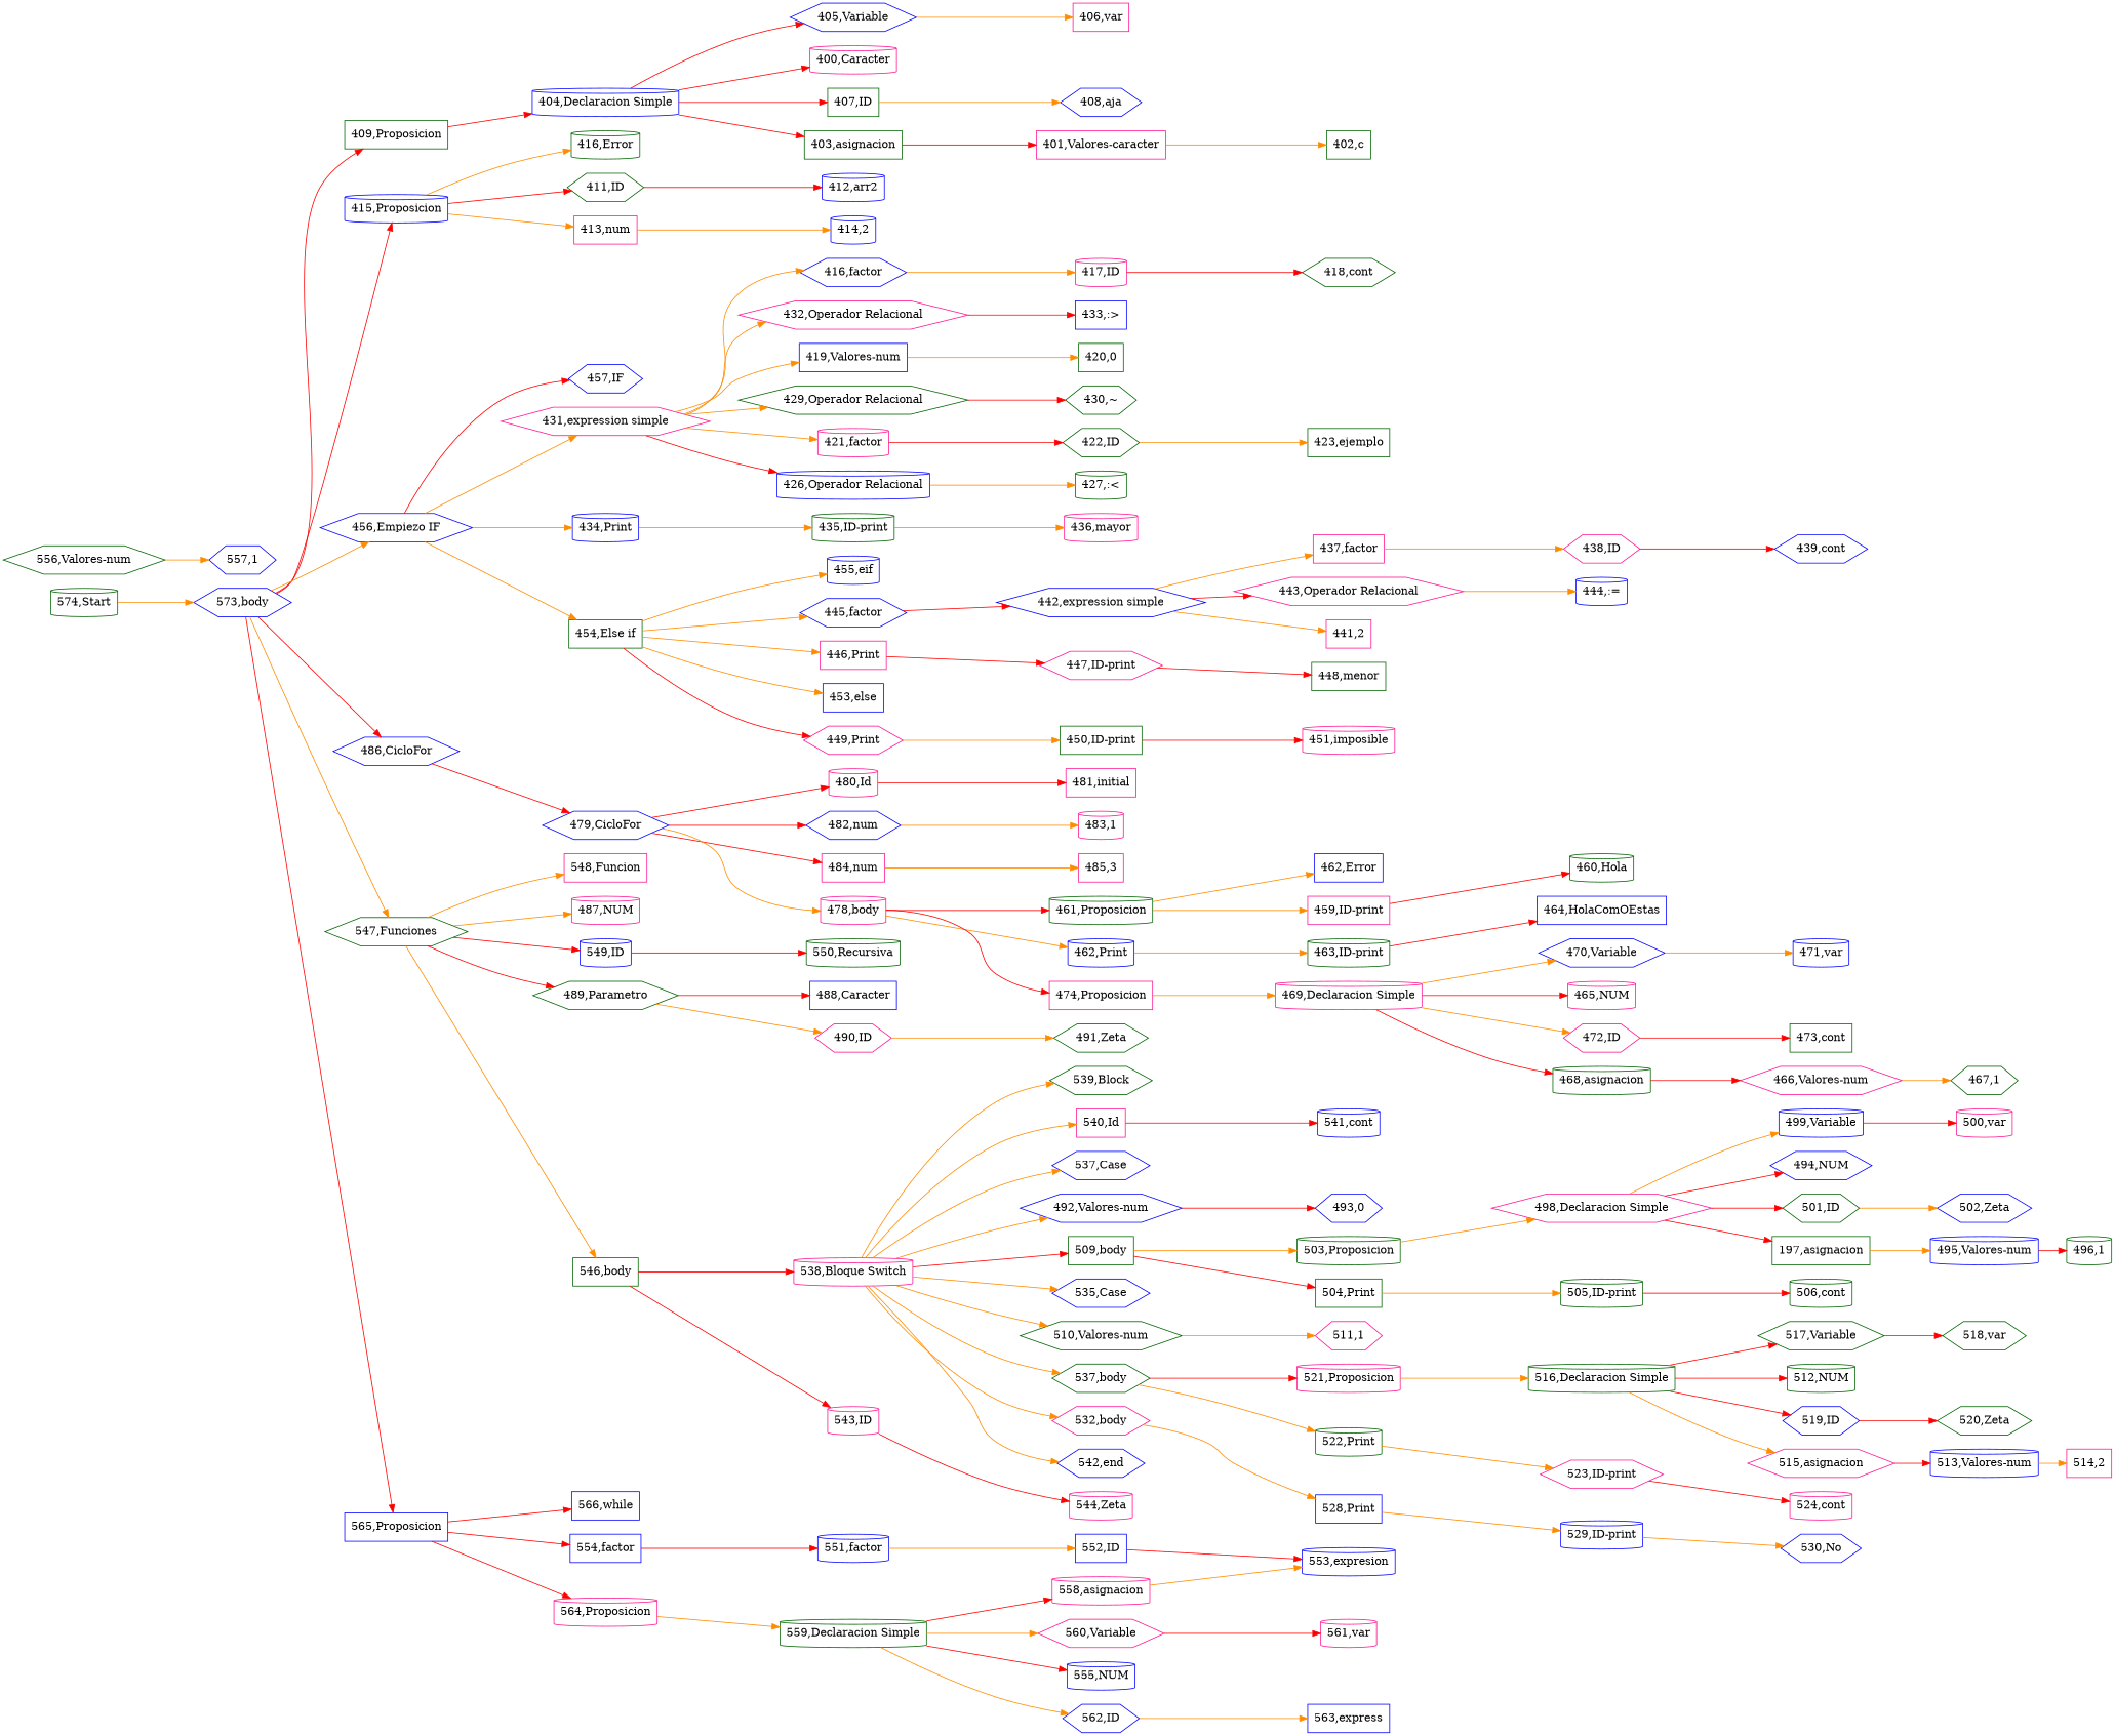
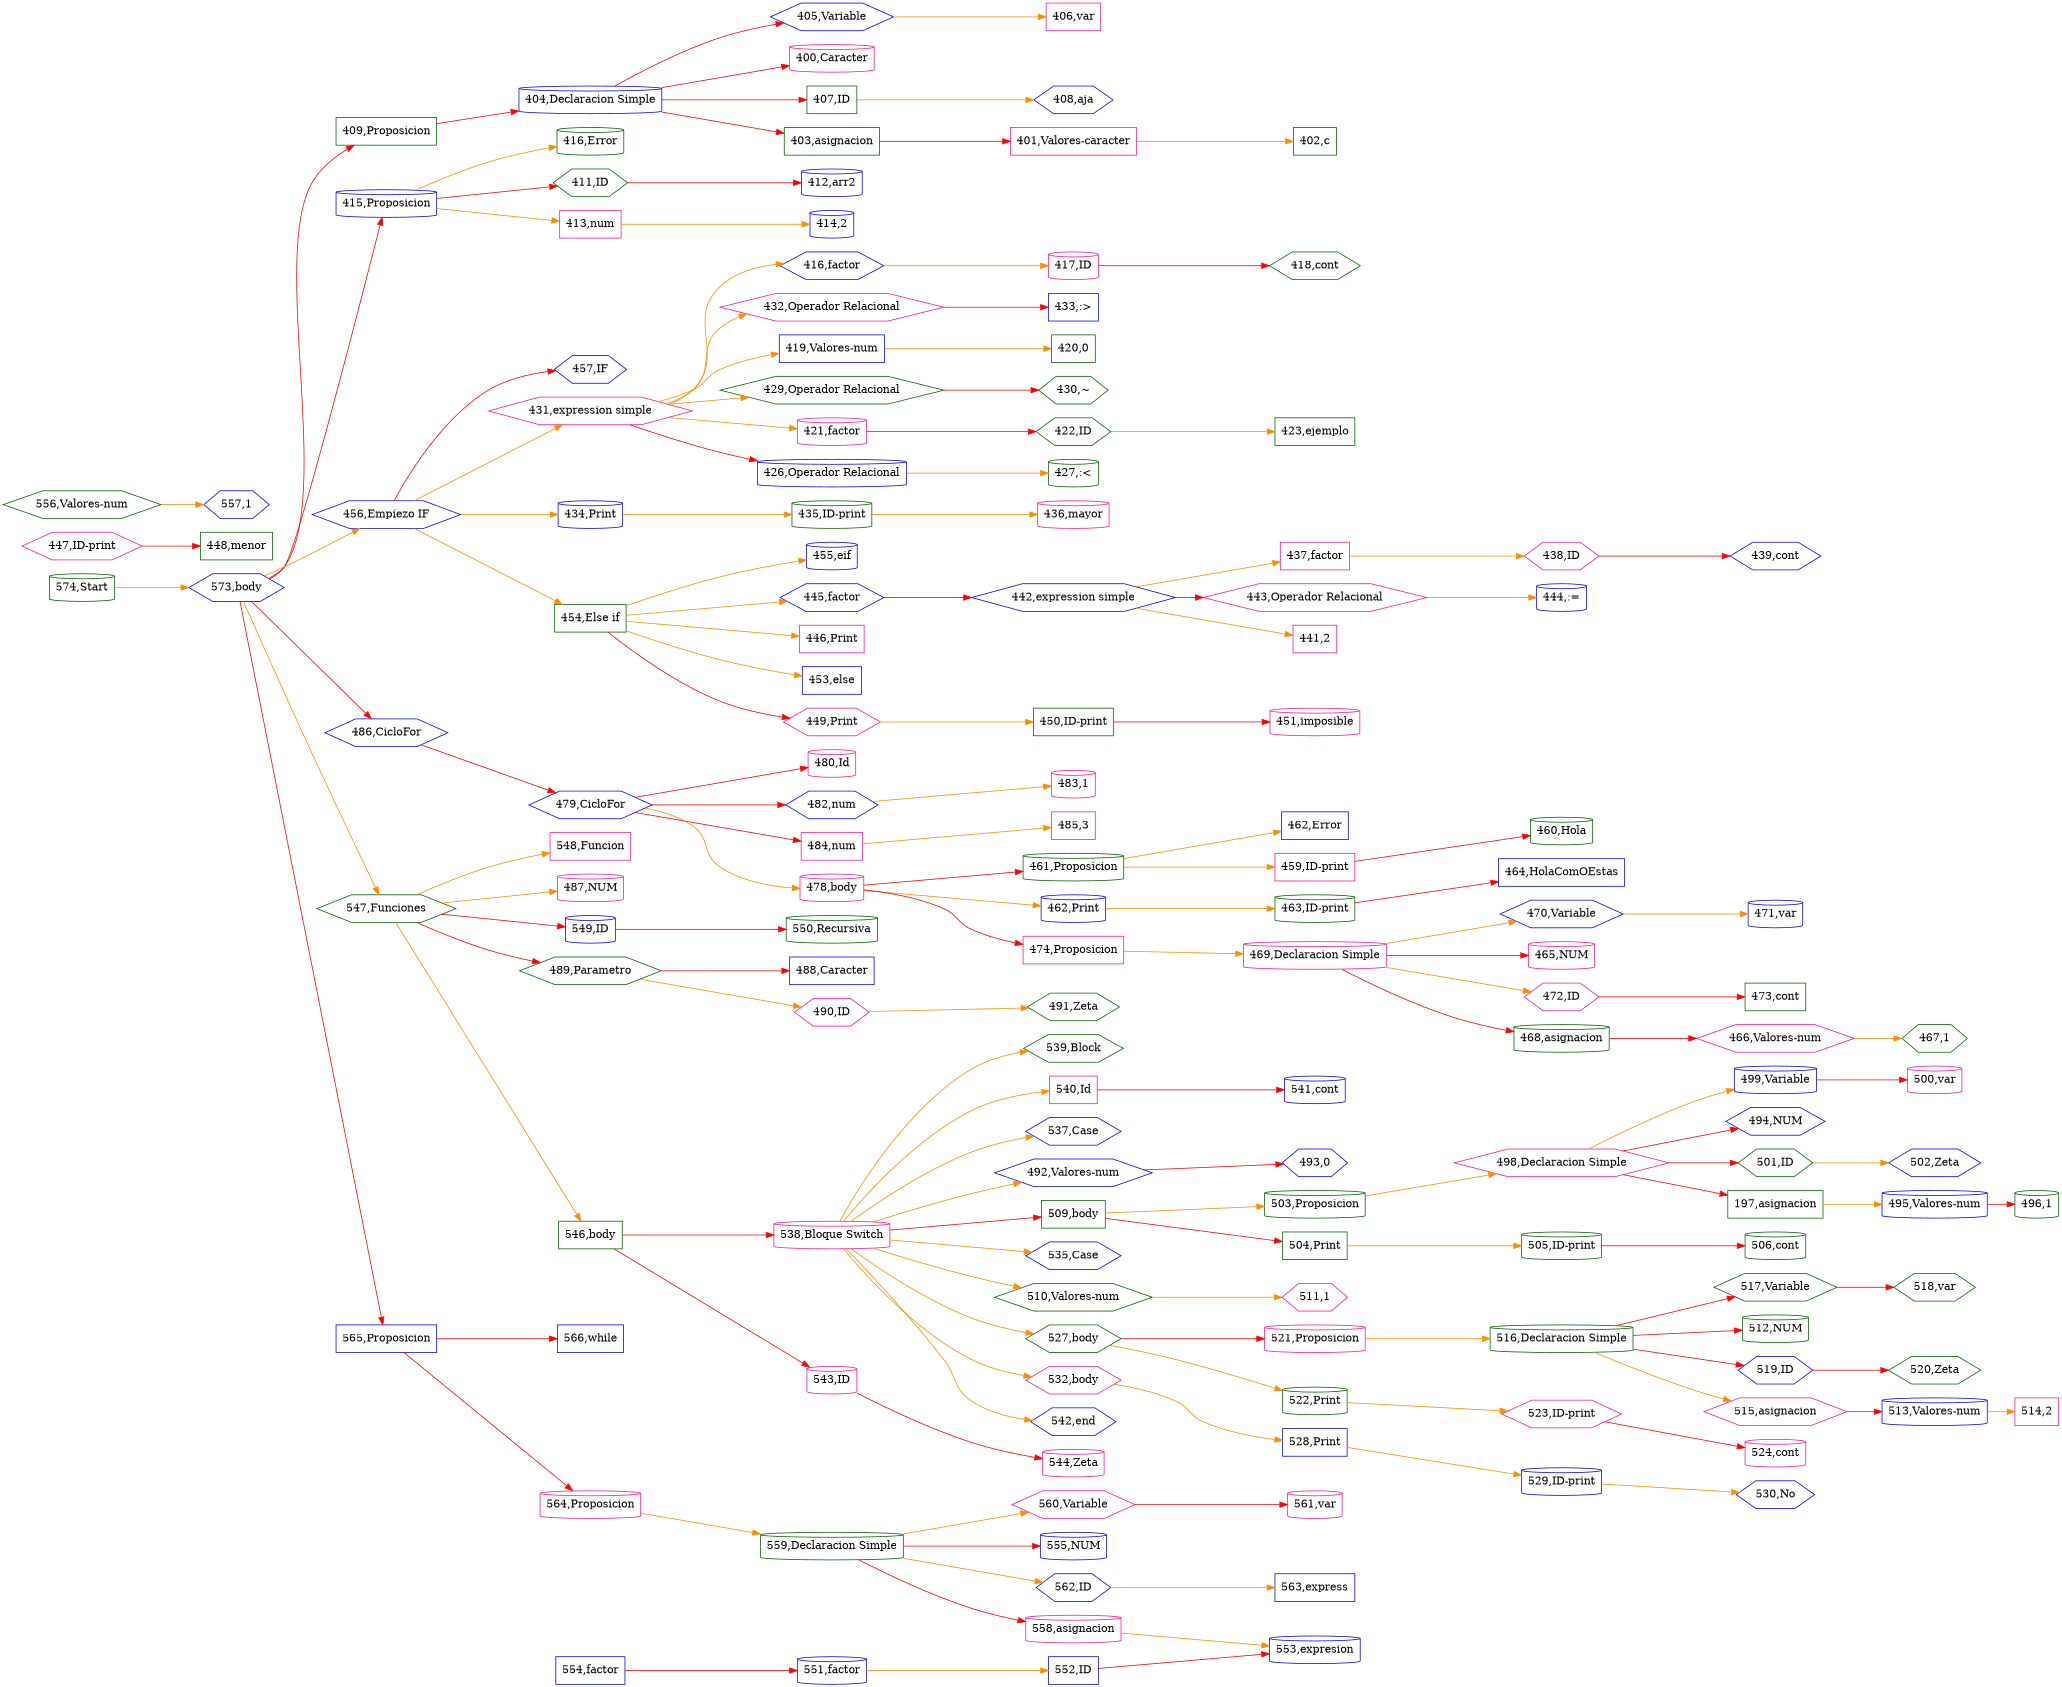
  digraph {
    rankdir=LR
    node [color=blue shape=cylinder]
    edge [color=darkorange]
    "574,Start" [color=darkgreen]
    "573,body" [shape=hexagon]
    "409,Proposicion" [color=darkgreen shape=box]
    "415,Proposicion"
    "456,Empiezo IF" [shape=hexagon]
    "486,CicloFor" [shape=hexagon]
    "547,Funciones" [color=darkgreen shape=hexagon]
    "565,Proposicion" [shape=box]
    "404,Declaracion Simple"
    "416,Error" [color=darkgreen]
    "411,ID" [color=darkgreen shape=hexagon]
    "413,num" [color=deeppink shape=box]
    "457,IF" [shape=hexagon]
    "431,expression simple" [color=deeppink shape=hexagon]
    "434,Print"
    "454,Else if" [color=darkgreen shape=box]
    "479,CicloFor" [shape=hexagon]
    "548,Funcion" [color=deeppink shape=box]
    "487,NUM" [color=deeppink]
    "549,ID"
    "489,Parametro" [color=darkgreen shape=hexagon]
    "546,body" [color=darkgreen shape=box]
    "566,while" [shape=box]
    "554,factor" [shape=box]
    "564,Proposicion" [color=deeppink]
    "405,Variable" [shape=hexagon]
    "400,Caracter" [color=deeppink]
    "407,ID" [color=darkgreen shape=box]
    "403,asignacion" [color=darkgreen shape=box]
    "406,var" [color=deeppink shape=box]
    "408,aja" [shape=hexagon]
    "401,Valores-caracter" [color=deeppink shape=box]
    "402,c" [color=darkgreen shape=box]
    "412,arr2"
    "414,2"
    "416,factor" [shape=hexagon]
    "432,Operador Relacional" [color=deeppink shape=hexagon]
    "419,Valores-num" [shape=box]
    "429,Operador Relacional" [color=darkgreen shape=hexagon]
    "421,factor" [color=deeppink]
    "426,Operador Relacional"
    "435,ID-print" [color=darkgreen]
    "455,eif"
    "445,factor" [shape=hexagon]
    "446,Print" [color=deeppink shape=box]
    "453,else" [shape=box]
    "449,Print" [color=deeppink shape=hexagon]
    "417,ID" [color=deeppink]
    "433,:>" [shape=box]
    "420,0" [color=darkgreen shape=box]
    "430,~" [color=darkgreen shape=hexagon]
    "422,ID" [color=darkgreen shape=hexagon]
    "427,:<" [color=darkgreen]
    "418,cont" [color=darkgreen shape=hexagon]
    "423,ejemplo" [color=darkgreen shape=box]
    "436,mayor" [color=deeppink]
    "442,expression simple" [shape=hexagon]
    "447,ID-print" [color=deeppink shape=hexagon]
    "450,ID-print" [color=darkgreen shape=box]
    "437,factor" [color=deeppink shape=box]
    "443,Operador Relacional" [color=deeppink shape=hexagon]
    "441,2" [color=deeppink shape=box]
    "438,ID" [color=deeppink shape=hexagon]
    "444,:="
    "439,cont" [shape=hexagon]
    "448,menor" [color=darkgreen shape=box]
    "451,imposible" [color=deeppink]
    "480,Id" [color=deeppink]
    "482,num" [shape=hexagon]
    "484,num" [color=deeppink shape=box]
    "478,body" [color=deeppink]
-   "481,initial" [color=deeppink shape=box]
    "483,1" [color=deeppink]
    "485,3" [color=deeppink shape=box]
    "461,Proposicion" [color=darkgreen]
    "462,Print"
    "474,Proposicion" [color=deeppink shape=box]
    "462,Error" [shape=box]
    "459,ID-print" [color=deeppink shape=box]
    "463,ID-print" [color=darkgreen]
    "469,Declaracion Simple" [color=deeppink]
    "460,Hola" [color=darkgreen]
    "464,HolaComOEstas" [shape=box]
    "470,Variable" [shape=hexagon]
    "465,NUM" [color=deeppink]
    "472,ID" [color=deeppink shape=hexagon]
    "468,asignacion" [color=darkgreen]
    "471,var"
    "473,cont" [color=darkgreen shape=box]
    "466,Valores-num" [color=deeppink shape=hexagon]
    "467,1" [color=darkgreen shape=hexagon]
    "550,Recursiva" [color=darkgreen]
    "488,Caracter" [shape=box]
    "490,ID" [color=deeppink shape=hexagon]
    "538,Bloque Switch" [color=deeppink]
    "543,ID" [color=deeppink]
    "491,Zeta" [color=darkgreen shape=hexagon]
    "539,Block" [color=darkgreen shape=hexagon]
    "540,Id" [color=deeppink shape=box]
    "537,Case" [shape=hexagon]
    "492,Valores-num" [shape=hexagon]
    "509,body" [color=darkgreen shape=box]
    "535,Case" [shape=hexagon]
    "510,Valores-num" [color=darkgreen shape=hexagon]
-   "527,body" [color=darkgreen shape=hexagon label="537,body"]
+   "527,body" [color=darkgreen shape=hexagon]
    "532,body" [color=deeppink shape=hexagon]
    "542,end" [shape=hexagon]
    "544,Zeta" [color=deeppink]
    "541,cont"
    "493,0" [shape=hexagon]
    "503,Proposicion" [color=darkgreen]
    "504,Print" [color=darkgreen shape=box]
    "511,1" [color=deeppink shape=hexagon]
    "521,Proposicion" [color=deeppink]
    "522,Print" [color=darkgreen]
    "528,Print" [shape=box]
    "498,Declaracion Simple" [color=deeppink shape=hexagon]
    "505,ID-print" [color=darkgreen]
    "499,Variable"
    "494,NUM" [shape=hexagon]
    "501,ID" [color=darkgreen shape=hexagon]
    n122 [color=darkgreen label="197,asignacion" shape=box]
    "500,var" [color=deeppink]
    "502,Zeta" [shape=hexagon]
    "495,Valores-num"
    "496,1" [color=darkgreen]
    "506,cont" [color=darkgreen]
    "516,Declaracion Simple" [color=darkgreen]
    "523,ID-print" [color=deeppink shape=hexagon]
    "517,Variable" [color=darkgreen shape=hexagon]
    "512,NUM" [color=darkgreen]
    "519,ID" [shape=hexagon]
    "515,asignacion" [color=deeppink shape=hexagon]
    "518,var" [color=darkgreen shape=hexagon]
    "520,Zeta" [color=darkgreen shape=hexagon]
    "513,Valores-num"
    "514,2" [color=deeppink shape=box]
    "524,cont" [color=deeppink]
    "529,ID-print"
    "530,No" [shape=hexagon]
    "551,factor"
    "559,Declaracion Simple" [color=darkgreen]
    "552,ID" [shape=box]
    "553,expresion"
    "560,Variable" [color=deeppink shape=hexagon]
    "555,NUM"
    "562,ID" [shape=hexagon]
    "558,asignacion" [color=deeppink]
    "561,var" [color=deeppink]
    "563,express" [shape=box]
    "556,Valores-num" [color=darkgreen shape=hexagon]
    "557,1" [shape=hexagon]
    "574,Start" -> "573,body"
    "573,body" -> "409,Proposicion" [color=red]
    "573,body" -> "415,Proposicion" [color=red]
    "573,body" -> "456,Empiezo IF"
    "573,body" -> "486,CicloFor" [color=red]
    "573,body" -> "547,Funciones"
    "573,body" -> "565,Proposicion" [color=red]
    "409,Proposicion" -> "404,Declaracion Simple" [color=red]
    "415,Proposicion" -> "416,Error"
    "415,Proposicion" -> "411,ID" [color=red]
    "415,Proposicion" -> "413,num"
    "456,Empiezo IF" -> "457,IF" [color=red]
    "456,Empiezo IF" -> "431,expression simple"
    "456,Empiezo IF" -> "434,Print"
    "456,Empiezo IF" -> "454,Else if"
    "486,CicloFor" -> "479,CicloFor" [color=red]
    "547,Funciones" -> "548,Funcion"
    "547,Funciones" -> "487,NUM"
    "547,Funciones" -> "549,ID" [color=red]
    "547,Funciones" -> "489,Parametro" [color=red]
    "547,Funciones" -> "546,body"
    "565,Proposicion" -> "566,while" [color=red]
-   "565,Proposicion" -> "554,factor" [color=red]
    "565,Proposicion" -> "564,Proposicion" [color=red]
    "404,Declaracion Simple" -> "405,Variable" [color=red]
    "404,Declaracion Simple" -> "400,Caracter" [color=red]
    "404,Declaracion Simple" -> "407,ID" [color=red]
    "404,Declaracion Simple" -> "403,asignacion" [color=red]
    "411,ID" -> "412,arr2" [color=red]
    "413,num" -> "414,2"
    "431,expression simple" -> "416,factor"
    "431,expression simple" -> "432,Operador Relacional"
    "431,expression simple" -> "419,Valores-num"
    "431,expression simple" -> "429,Operador Relacional"
    "431,expression simple" -> "421,factor"
    "431,expression simple" -> "426,Operador Relacional" [color=red]
    "434,Print" -> "435,ID-print"
    "454,Else if" -> "455,eif"
    "454,Else if" -> "445,factor"
    "454,Else if" -> "446,Print"
    "454,Else if" -> "453,else"
    "454,Else if" -> "449,Print" [color=red]
    "479,CicloFor" -> "480,Id" [color=red]
    "479,CicloFor" -> "482,num" [color=red]
    "479,CicloFor" -> "484,num" [color=red]
    "479,CicloFor" -> "478,body"
    "549,ID" -> "550,Recursiva" [color=red]
    "489,Parametro" -> "488,Caracter" [color=red]
    "489,Parametro" -> "490,ID"
    "546,body" -> "538,Bloque Switch" [color=red]
    "546,body" -> "543,ID" [color=red]
    "554,factor" -> "551,factor" [color=red]
    "564,Proposicion" -> "559,Declaracion Simple"
    "405,Variable" -> "406,var"
    "407,ID" -> "408,aja"
    "403,asignacion" -> "401,Valores-caracter" [color=red]
    "401,Valores-caracter" -> "402,c"
    "416,factor" -> "417,ID"
    "432,Operador Relacional" -> "433,:>" [color=red]
    "419,Valores-num" -> "420,0"
    "429,Operador Relacional" -> "430,~" [color=red]
    "421,factor" -> "422,ID" [color=red]
    "426,Operador Relacional" -> "427,:<"
    "435,ID-print" -> "436,mayor"
    "445,factor" -> "442,expression simple" [color=red]
-   "446,Print" -> "447,ID-print" [color=red]
    "449,Print" -> "450,ID-print"
    "417,ID" -> "418,cont" [color=red]
    "422,ID" -> "423,ejemplo"
    "442,expression simple" -> "437,factor"
    "442,expression simple" -> "443,Operador Relacional" [color=red]
    "442,expression simple" -> "441,2"
    "447,ID-print" -> "448,menor" [color=red]
    "450,ID-print" -> "451,imposible" [color=red]
    "437,factor" -> "438,ID"
    "443,Operador Relacional" -> "444,:="
    "438,ID" -> "439,cont" [color=red]
-   "480,Id" -> "481,initial" [color=red]
    "482,num" -> "483,1"
    "484,num" -> "485,3"
    "478,body" -> "461,Proposicion" [color=red]
    "478,body" -> "462,Print"
    "478,body" -> "474,Proposicion" [color=red]
    "461,Proposicion" -> "462,Error"
    "461,Proposicion" -> "459,ID-print"
    "462,Print" -> "463,ID-print"
    "474,Proposicion" -> "469,Declaracion Simple"
    "459,ID-print" -> "460,Hola" [color=red]
    "463,ID-print" -> "464,HolaComOEstas" [color=red]
    "469,Declaracion Simple" -> "470,Variable"
    "469,Declaracion Simple" -> "465,NUM" [color=red]
    "469,Declaracion Simple" -> "472,ID"
    "469,Declaracion Simple" -> "468,asignacion" [color=red]
    "470,Variable" -> "471,var"
    "472,ID" -> "473,cont" [color=red]
    "468,asignacion" -> "466,Valores-num" [color=red]
    "466,Valores-num" -> "467,1"
    "490,ID" -> "491,Zeta"
    "538,Bloque Switch" -> "539,Block"
    "538,Bloque Switch" -> "540,Id"
    "538,Bloque Switch" -> "537,Case"
    "538,Bloque Switch" -> "492,Valores-num"
    "538,Bloque Switch" -> "509,body" [color=red]
    "538,Bloque Switch" -> "535,Case"
    "538,Bloque Switch" -> "510,Valores-num"
    "538,Bloque Switch" -> "527,body"
    "538,Bloque Switch" -> "532,body"
    "538,Bloque Switch" -> "542,end"
    "543,ID" -> "544,Zeta" [color=red]
    "540,Id" -> "541,cont" [color=red]
    "492,Valores-num" -> "493,0" [color=red]
    "509,body" -> "503,Proposicion"
    "509,body" -> "504,Print" [color=red]
    "510,Valores-num" -> "511,1"
    "527,body" -> "521,Proposicion" [color=red]
    "527,body" -> "522,Print"
    "532,body" -> "528,Print"
    "503,Proposicion" -> "498,Declaracion Simple"
    "504,Print" -> "505,ID-print"
    "521,Proposicion" -> "516,Declaracion Simple"
    "522,Print" -> "523,ID-print"
    "528,Print" -> "529,ID-print"
    "498,Declaracion Simple" -> "499,Variable"
    "498,Declaracion Simple" -> "494,NUM" [color=red]
    "498,Declaracion Simple" -> "501,ID" [color=red]
    "498,Declaracion Simple" -> n122 [color=red]
    "505,ID-print" -> "506,cont" [color=red]
    "499,Variable" -> "500,var" [color=red]
    "501,ID" -> "502,Zeta"
    n122 -> "495,Valores-num"
    "495,Valores-num" -> "496,1" [color=red]
    "516,Declaracion Simple" -> "517,Variable" [color=red]
    "516,Declaracion Simple" -> "512,NUM" [color=red]
    "516,Declaracion Simple" -> "519,ID" [color=red]
    "516,Declaracion Simple" -> "515,asignacion"
    "523,ID-print" -> "524,cont" [color=red]
    "517,Variable" -> "518,var" [color=red]
    "519,ID" -> "520,Zeta" [color=red]
    "515,asignacion" -> "513,Valores-num" [color=red]
    "513,Valores-num" -> "514,2"
    "529,ID-print" -> "530,No"
    "551,factor" -> "552,ID"
    "559,Declaracion Simple" -> "560,Variable"
    "559,Declaracion Simple" -> "555,NUM" [color=red]
    "559,Declaracion Simple" -> "562,ID"
    "559,Declaracion Simple" -> "558,asignacion" [color=red]
    "552,ID" -> "553,expresion" [color=red]
    "560,Variable" -> "561,var" [color=red]
    "562,ID" -> "563,express"
    "558,asignacion" -> "553,expresion"
    "556,Valores-num" -> "557,1"
  }
